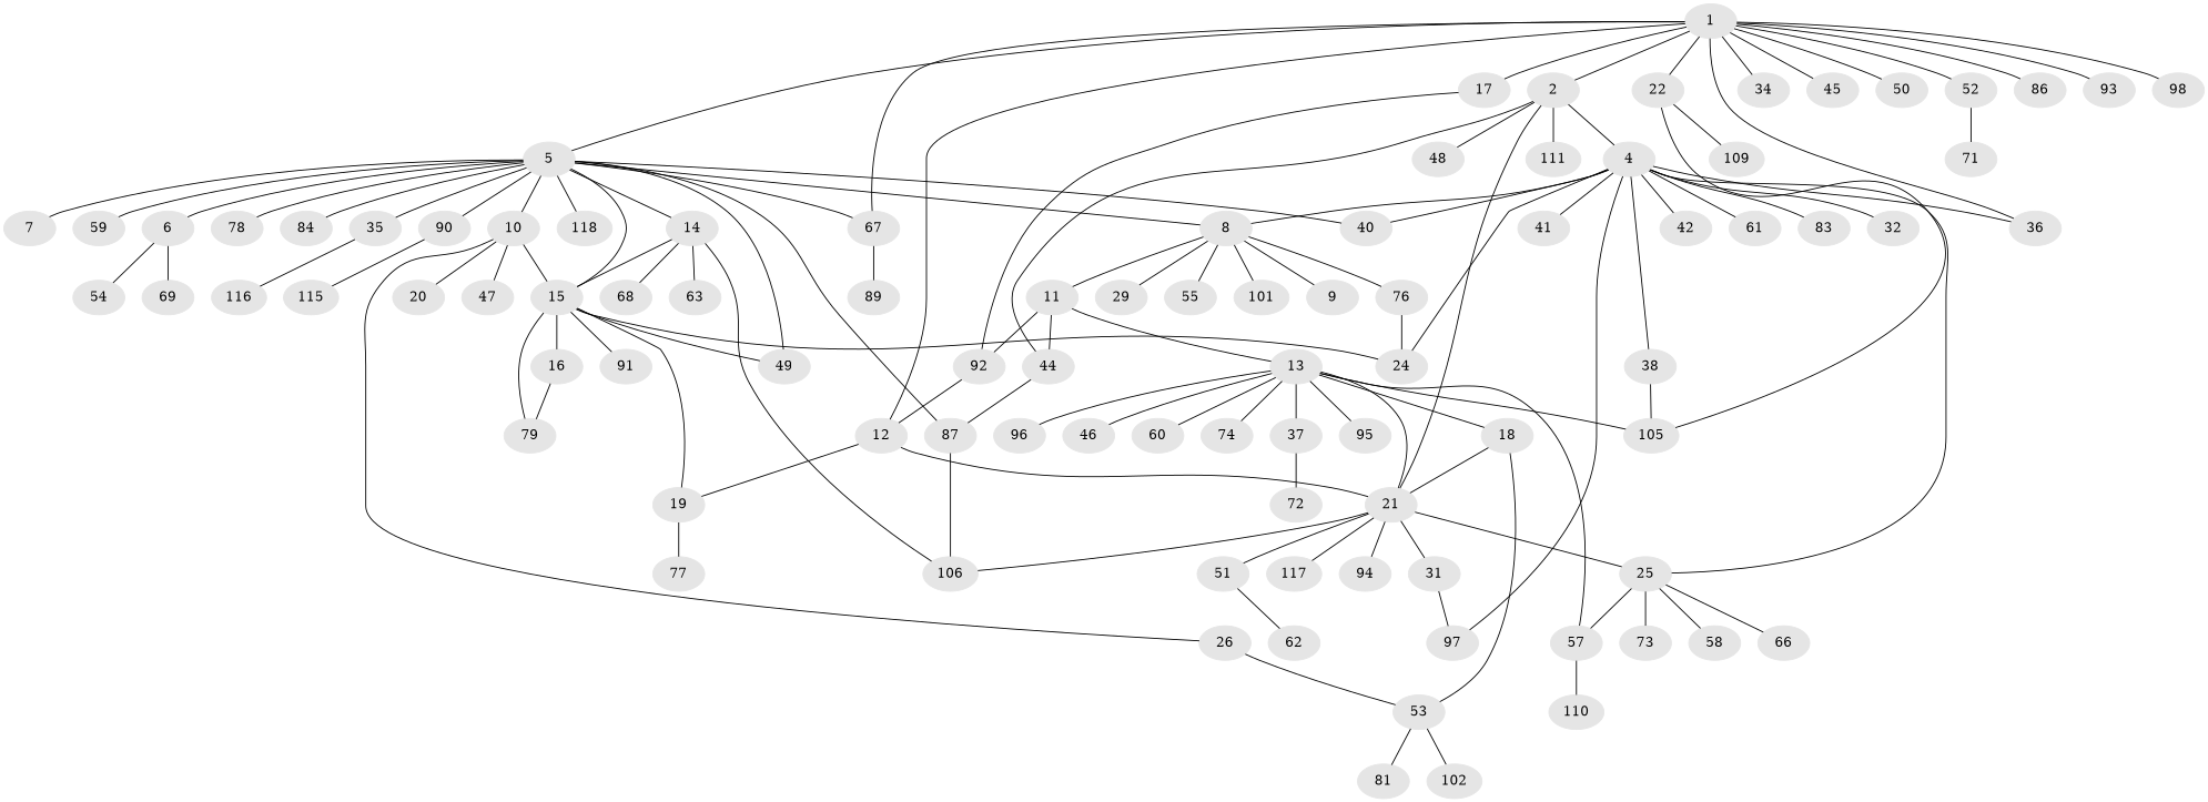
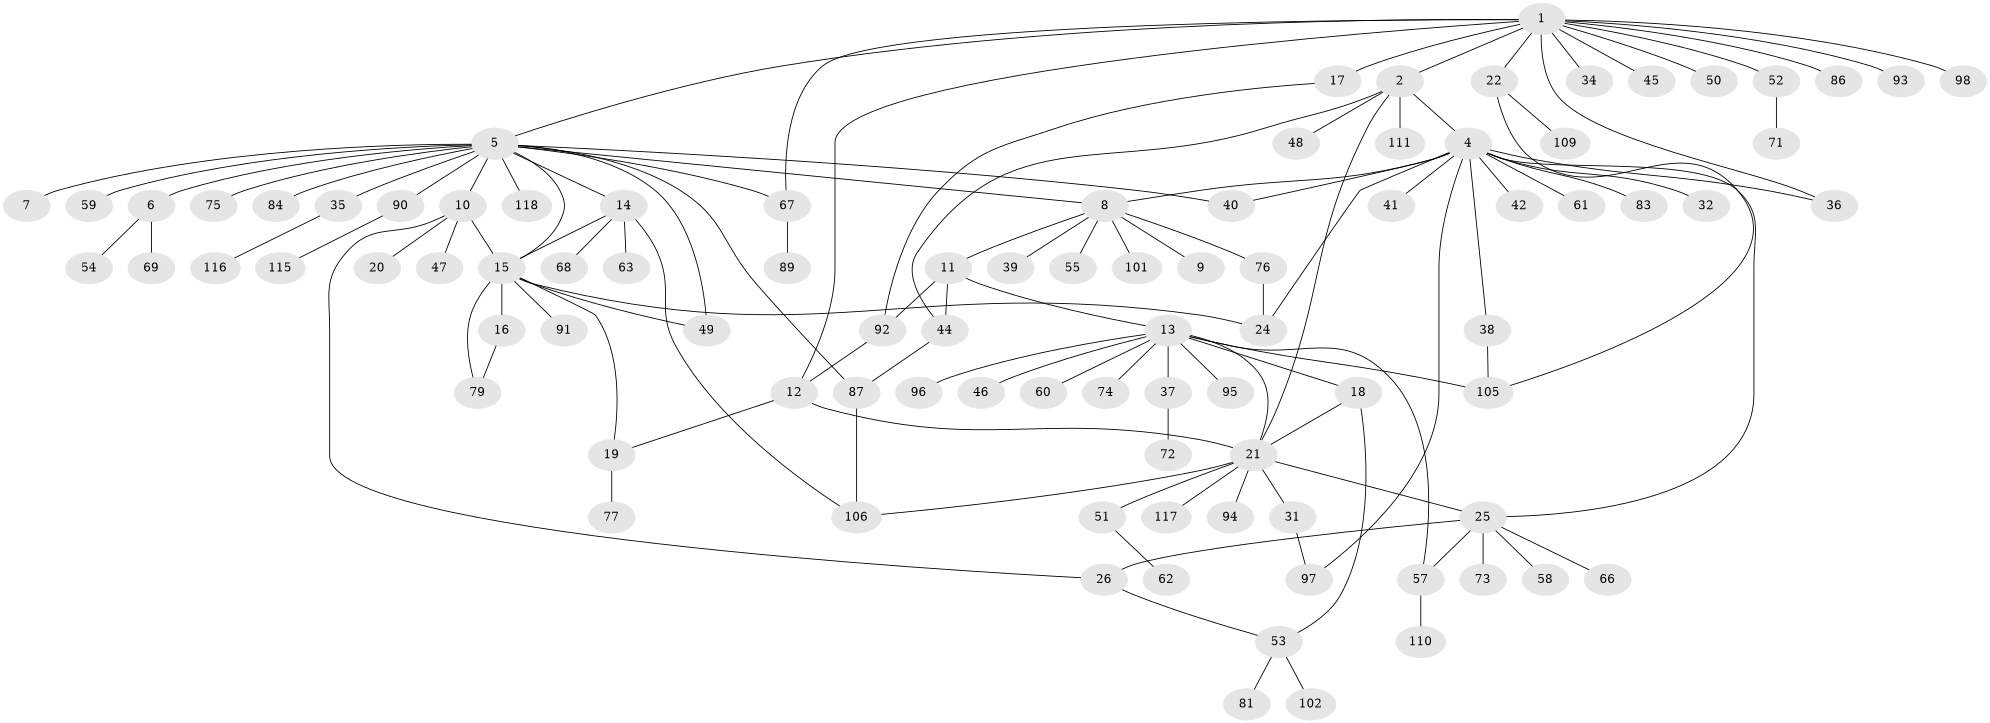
  graph {
    node [color=gray90 style=filled]
    1 [super="+3"]
    2 [super="+65"]
    5 [super="+28"]
    12 [super="+23"]
    17
    22 [super="+64"]
    34
    45
    50
    52
    67 [super="+114"]
    86
    93
    98
    36
    4 [super="+100"]
    21 [super="+27"]
    44
    48
    111
    8 [super="+56"]
    24
    25 [super="+43"]
    32
    38
    40
    41
    42
    61
    83
    97
    6 [super="+107"]
    7
    10 [super="+78"]
    14 [super="+30"]
    15 [super="+81"]
    35
    49 [super="+88"]
    59
-   75 [label=78]
+   75
    84
    87 [super="+108"]
    90 [super="+104"]
    118
    19 [super="+80"]
    92
    105
    109 [super="+113"]
    71
    89
    106
    31
    51
    94 [super="+103"]
    117
    9
    11 [super="+39"]
-   29
+   29 [label=39]
    55
    76
    101
    26 [super="+33"]
    57 [super="+99"]
    58
    66
    73
    54
    69
    20
    47
    63
    68
    16
    79
    91
    116
    115
    13 [super="+70"]
    53 [super="+85"]
    18 [super="+112"]
    37
    46
    60
    74
    95
    96
    77
    72
    110
    n90 [label=81]
    102
    62
    1 -- 2
    1 -- 5
    1 -- 12
    1 -- 17 [weight=2]
    1 -- 22
    1 -- 34
    1 -- 45
    1 -- 50
    1 -- 52
    1 -- 67
    1 -- 86
    1 -- 93
    1 -- 98
    1 -- 36
    2 -- 4
    2 -- 21
    2 -- 44
    2 -- 48
    2 -- 111
    5 -- 67
    5 -- 8
    5 -- 40
    5 -- 6
    5 -- 7
    5 -- 10
    5 -- 14
    5 -- 15
    5 -- 35
    5 -- 49
    5 -- 59
    5 -- 75
    5 -- 84
    5 -- 87
    5 -- 90 [weight=2]
    5 -- 118
    12 -- 21
    12 -- 19
    17 -- 92
    22 -- 105
    22 -- 109
    52 -- 71
    67 -- 89
    4 -- 36
    4 -- 8
    4 -- 24
    4 -- 25
    4 -- 32
    4 -- 38
    4 -- 40
    4 -- 41
    4 -- 42
    4 -- 61
    4 -- 83
    4 -- 97
    21 -- 25
    21 -- 106
    21 -- 31
    21 -- 51
    21 -- 94
    21 -- 117
    44 -- 87
    8 -- 9
    8 -- 11
    8 -- 29
    8 -- 55
    8 -- 76
    8 -- 101
+   25 -- 26
    25 -- 57
    25 -- 58
    25 -- 66
    25 -- 73
    38 -- 105
    6 -- 54
    6 -- 69
    10 -- 15
    10 -- 26
    10 -- 20
    10 -- 47
    14 -- 15
    14 -- 106
    14 -- 63
    14 -- 68
    15 -- 24
    15 -- 49 [weight=2]
    15 -- 19
    15 -- 16
    15 -- 79
    15 -- 91
    35 -- 116
    87 -- 106
    90 -- 115
    19 -- 77
    92 -- 12
    31 -- 97
    51 -- 62
    11 -- 44
    11 -- 92
    11 -- 13
    76 -- 24
    26 -- 53
    57 -- 110
    16 -- 79
    13 -- 21
    13 -- 105
    13 -- 57
    13 -- 18
    13 -- 37
    13 -- 46
    13 -- 60
    13 -- 74
    13 -- 95
    13 -- 96
    53 -- n90
    53 -- 102
    18 -- 21
    18 -- 53
    37 -- 72
  }
